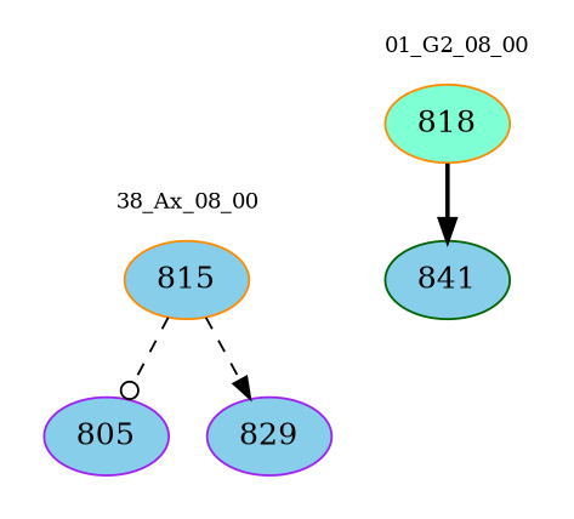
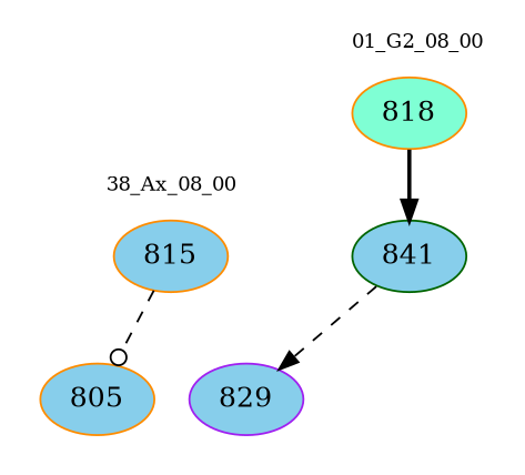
  digraph {
    node [color=darkorange fillcolor=skyblue style=filled]
    edge [arrowhead=normal color=black style=dashed]
    n1 [label=815]
-   n2 [color=purple label=805]
+   n2 [label=805]
    n3 [color=purple label=829]
    n4 [fillcolor=aquamarine label=818]
    n5 [color=darkgreen label=841]
    subgraph cluster_1 {
      color=white
      fontsize=10
      label="38_Ax_08_00"
      n1
      n2
      n3
    }
    subgraph cluster_2 {
      color=white
      fontsize=10
      label="01_G2_08_00"
      n4
      n5
    }
    n1 -> n2 [arrowhead=odot]
-   n1 -> n3
+   n5 -> n3
    n4 -> n5 [style=bold]
  }
